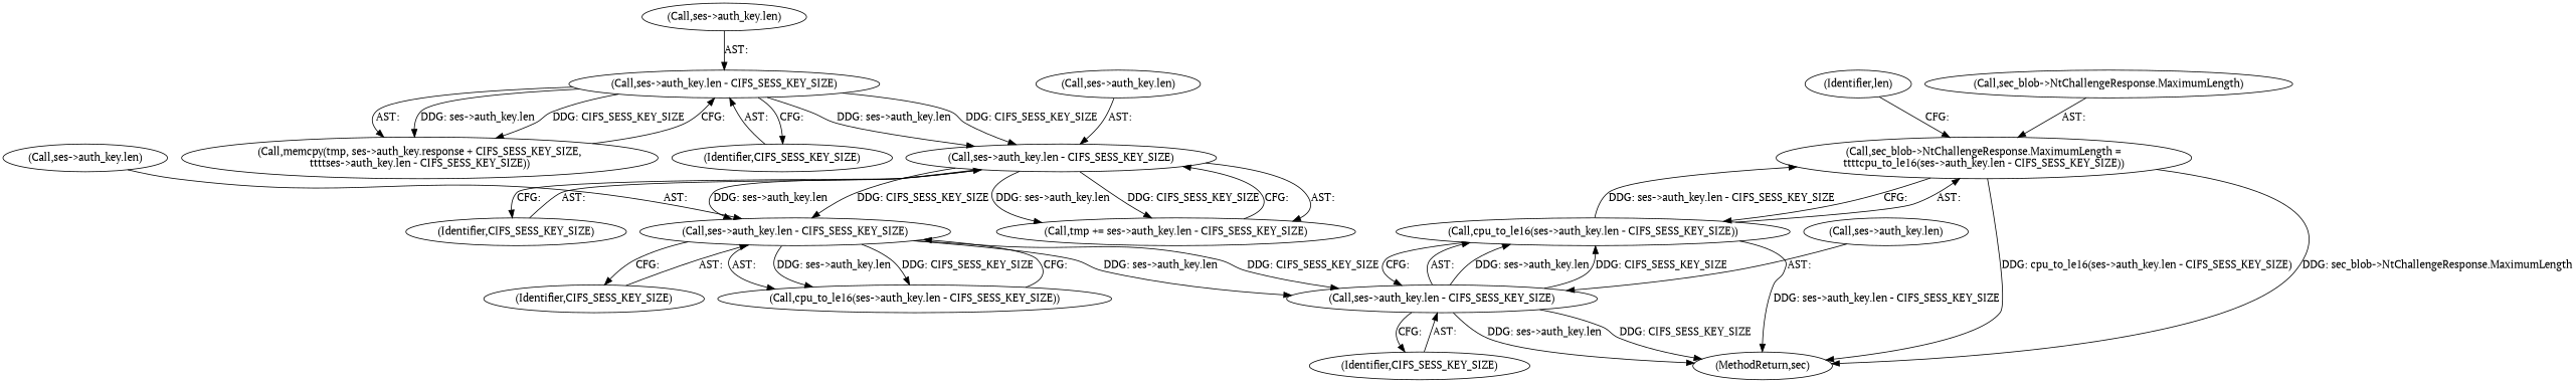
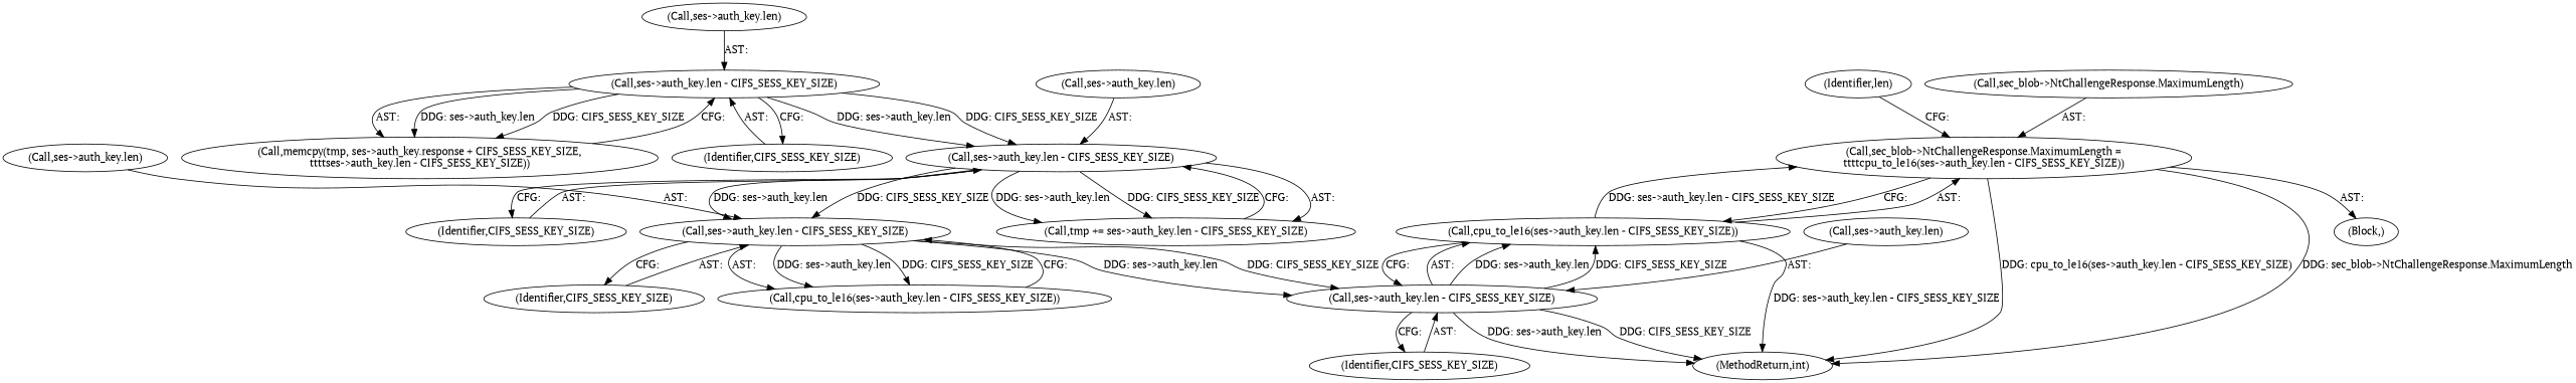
  digraph {
    fontname="PT Serif"
    node [fontname="PT Serif"]
    edge [fontname="PT Serif"]
    n1 [label="(Call,sec_blob->NtChallengeResponse.MaximumLength =\n\t\t\t\tcpu_to_le16(ses->auth_key.len - CIFS_SESS_KEY_SIZE))"]
    n2 [label="(Call,cpu_to_le16(ses->auth_key.len - CIFS_SESS_KEY_SIZE))"]
-   n4 [label="(MethodReturn,sec)"]
+   n3 [label="(Block,)"]
+   n4 [label="(MethodReturn,int)"]
    n5 [label="(Call,ses->auth_key.len - CIFS_SESS_KEY_SIZE)"]
    n6 [label="(Identifier,CIFS_SESS_KEY_SIZE)"]
    n7 [label="(Call,ses->auth_key.len - CIFS_SESS_KEY_SIZE)"]
    n8 [label="(Identifier,CIFS_SESS_KEY_SIZE)"]
    n9 [label="(Call,cpu_to_le16(ses->auth_key.len - CIFS_SESS_KEY_SIZE))"]
    n10 [label="(Call,ses->auth_key.len - CIFS_SESS_KEY_SIZE)"]
    n11 [label="(Call,tmp += ses->auth_key.len - CIFS_SESS_KEY_SIZE)"]
    n12 [label="(Identifier,CIFS_SESS_KEY_SIZE)"]
    n13 [label="(Call,ses->auth_key.len - CIFS_SESS_KEY_SIZE)"]
    n14 [label="(Call,memcpy(tmp, ses->auth_key.response + CIFS_SESS_KEY_SIZE,\n\t\t\t\tses->auth_key.len - CIFS_SESS_KEY_SIZE))"]
    n15 [label="(Identifier,CIFS_SESS_KEY_SIZE)"]
    n16 [label="(Call,ses->auth_key.len)"]
    n17 [label="(Call,ses->auth_key.len)"]
    n18 [label="(Identifier,len)"]
    n19 [label="(Call,ses->auth_key.len)"]
    n20 [label="(Call,ses->auth_key.len)"]
    n21 [label="(Call,sec_blob->NtChallengeResponse.MaximumLength)"]
    n1 -> n2 [label="CFG: "]
+   n1 -> n3 [label="AST: "]
    n1 -> n4 [label="DDG: cpu_to_le16(ses->auth_key.len - CIFS_SESS_KEY_SIZE)"]
    n1 -> n4 [label="DDG: sec_blob->NtChallengeResponse.MaximumLength"]
    n2 -> n1 [label="AST: "]
    n2 -> n1 [label="DDG: ses->auth_key.len - CIFS_SESS_KEY_SIZE"]
    n2 -> n4 [label="DDG: ses->auth_key.len - CIFS_SESS_KEY_SIZE"]
    n2 -> n5 [label="CFG: "]
    n5 -> n2 [label="AST: "]
    n5 -> n2 [label="DDG: ses->auth_key.len"]
    n5 -> n2 [label="DDG: CIFS_SESS_KEY_SIZE"]
    n5 -> n4 [label="DDG: ses->auth_key.len"]
    n5 -> n4 [label="DDG: CIFS_SESS_KEY_SIZE"]
    n5 -> n6 [label="CFG: "]
    n6 -> n5 [label="AST: "]
    n7 -> n5 [label="DDG: ses->auth_key.len"]
    n7 -> n5 [label="DDG: CIFS_SESS_KEY_SIZE"]
    n7 -> n8 [label="CFG: "]
    n7 -> n9 [label="AST: "]
    n7 -> n9 [label="DDG: ses->auth_key.len"]
    n7 -> n9 [label="DDG: CIFS_SESS_KEY_SIZE"]
    n8 -> n7 [label="AST: "]
    n9 -> n7 [label="CFG: "]
    n10 -> n7 [label="DDG: ses->auth_key.len"]
    n10 -> n7 [label="DDG: CIFS_SESS_KEY_SIZE"]
    n10 -> n11 [label="AST: "]
    n10 -> n11 [label="DDG: ses->auth_key.len"]
    n10 -> n11 [label="DDG: CIFS_SESS_KEY_SIZE"]
    n10 -> n12 [label="CFG: "]
    n11 -> n10 [label="CFG: "]
    n12 -> n10 [label="AST: "]
    n13 -> n10 [label="DDG: ses->auth_key.len"]
    n13 -> n10 [label="DDG: CIFS_SESS_KEY_SIZE"]
    n13 -> n14 [label="AST: "]
    n13 -> n14 [label="DDG: ses->auth_key.len"]
    n13 -> n14 [label="DDG: CIFS_SESS_KEY_SIZE"]
    n13 -> n15 [label="CFG: "]
    n14 -> n13 [label="CFG: "]
    n15 -> n13 [label="AST: "]
    n16 -> n13 [label="AST: "]
    n17 -> n10 [label="AST: "]
    n18 -> n1 [label="CFG: "]
    n19 -> n5 [label="AST: "]
    n20 -> n7 [label="AST: "]
    n21 -> n1 [label="AST: "]
  }
